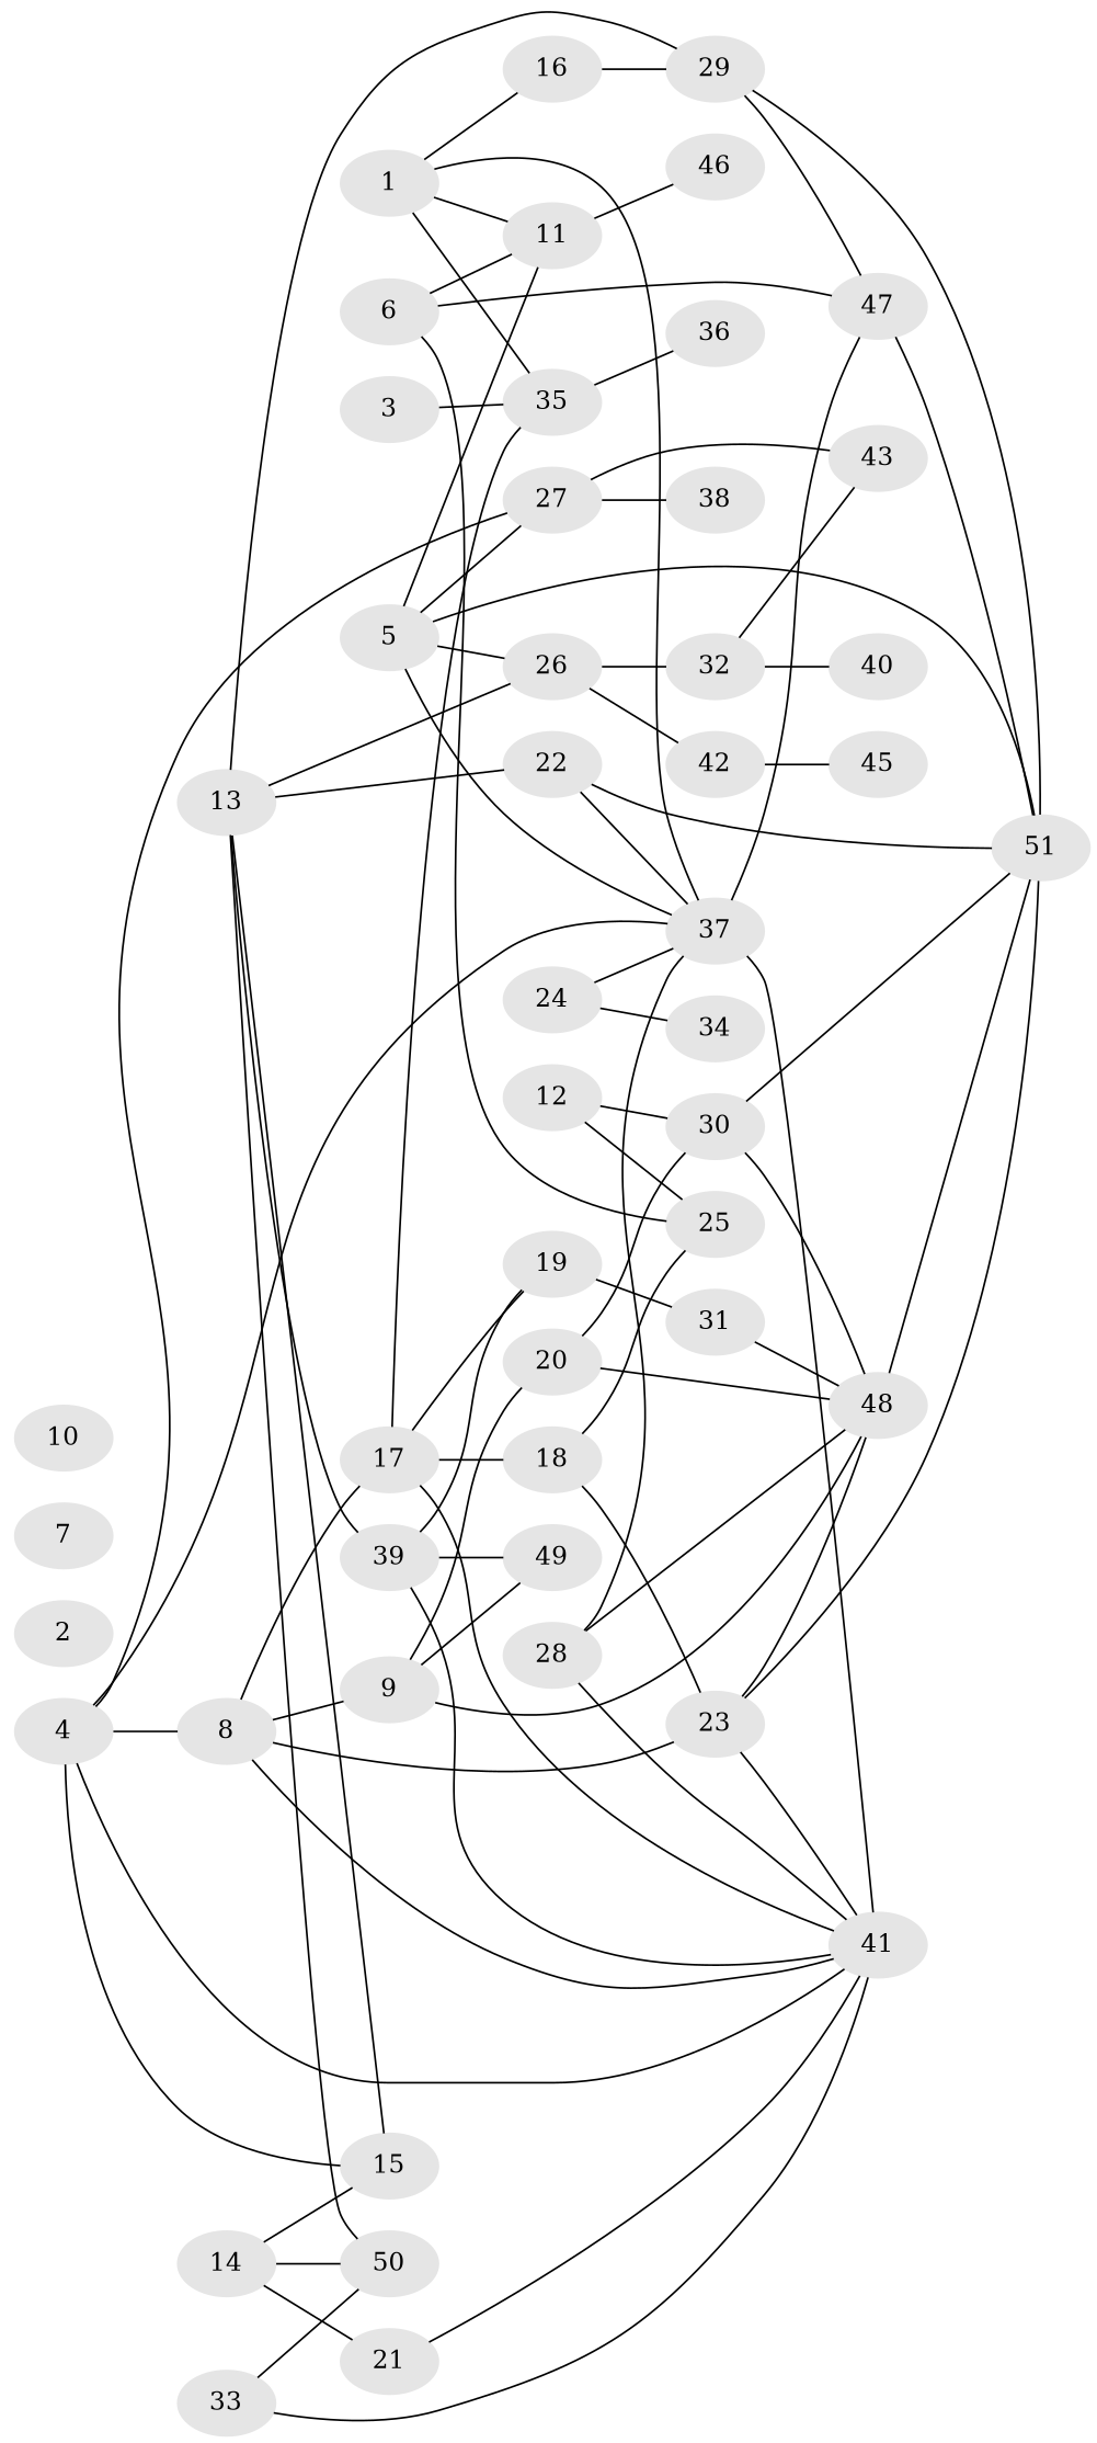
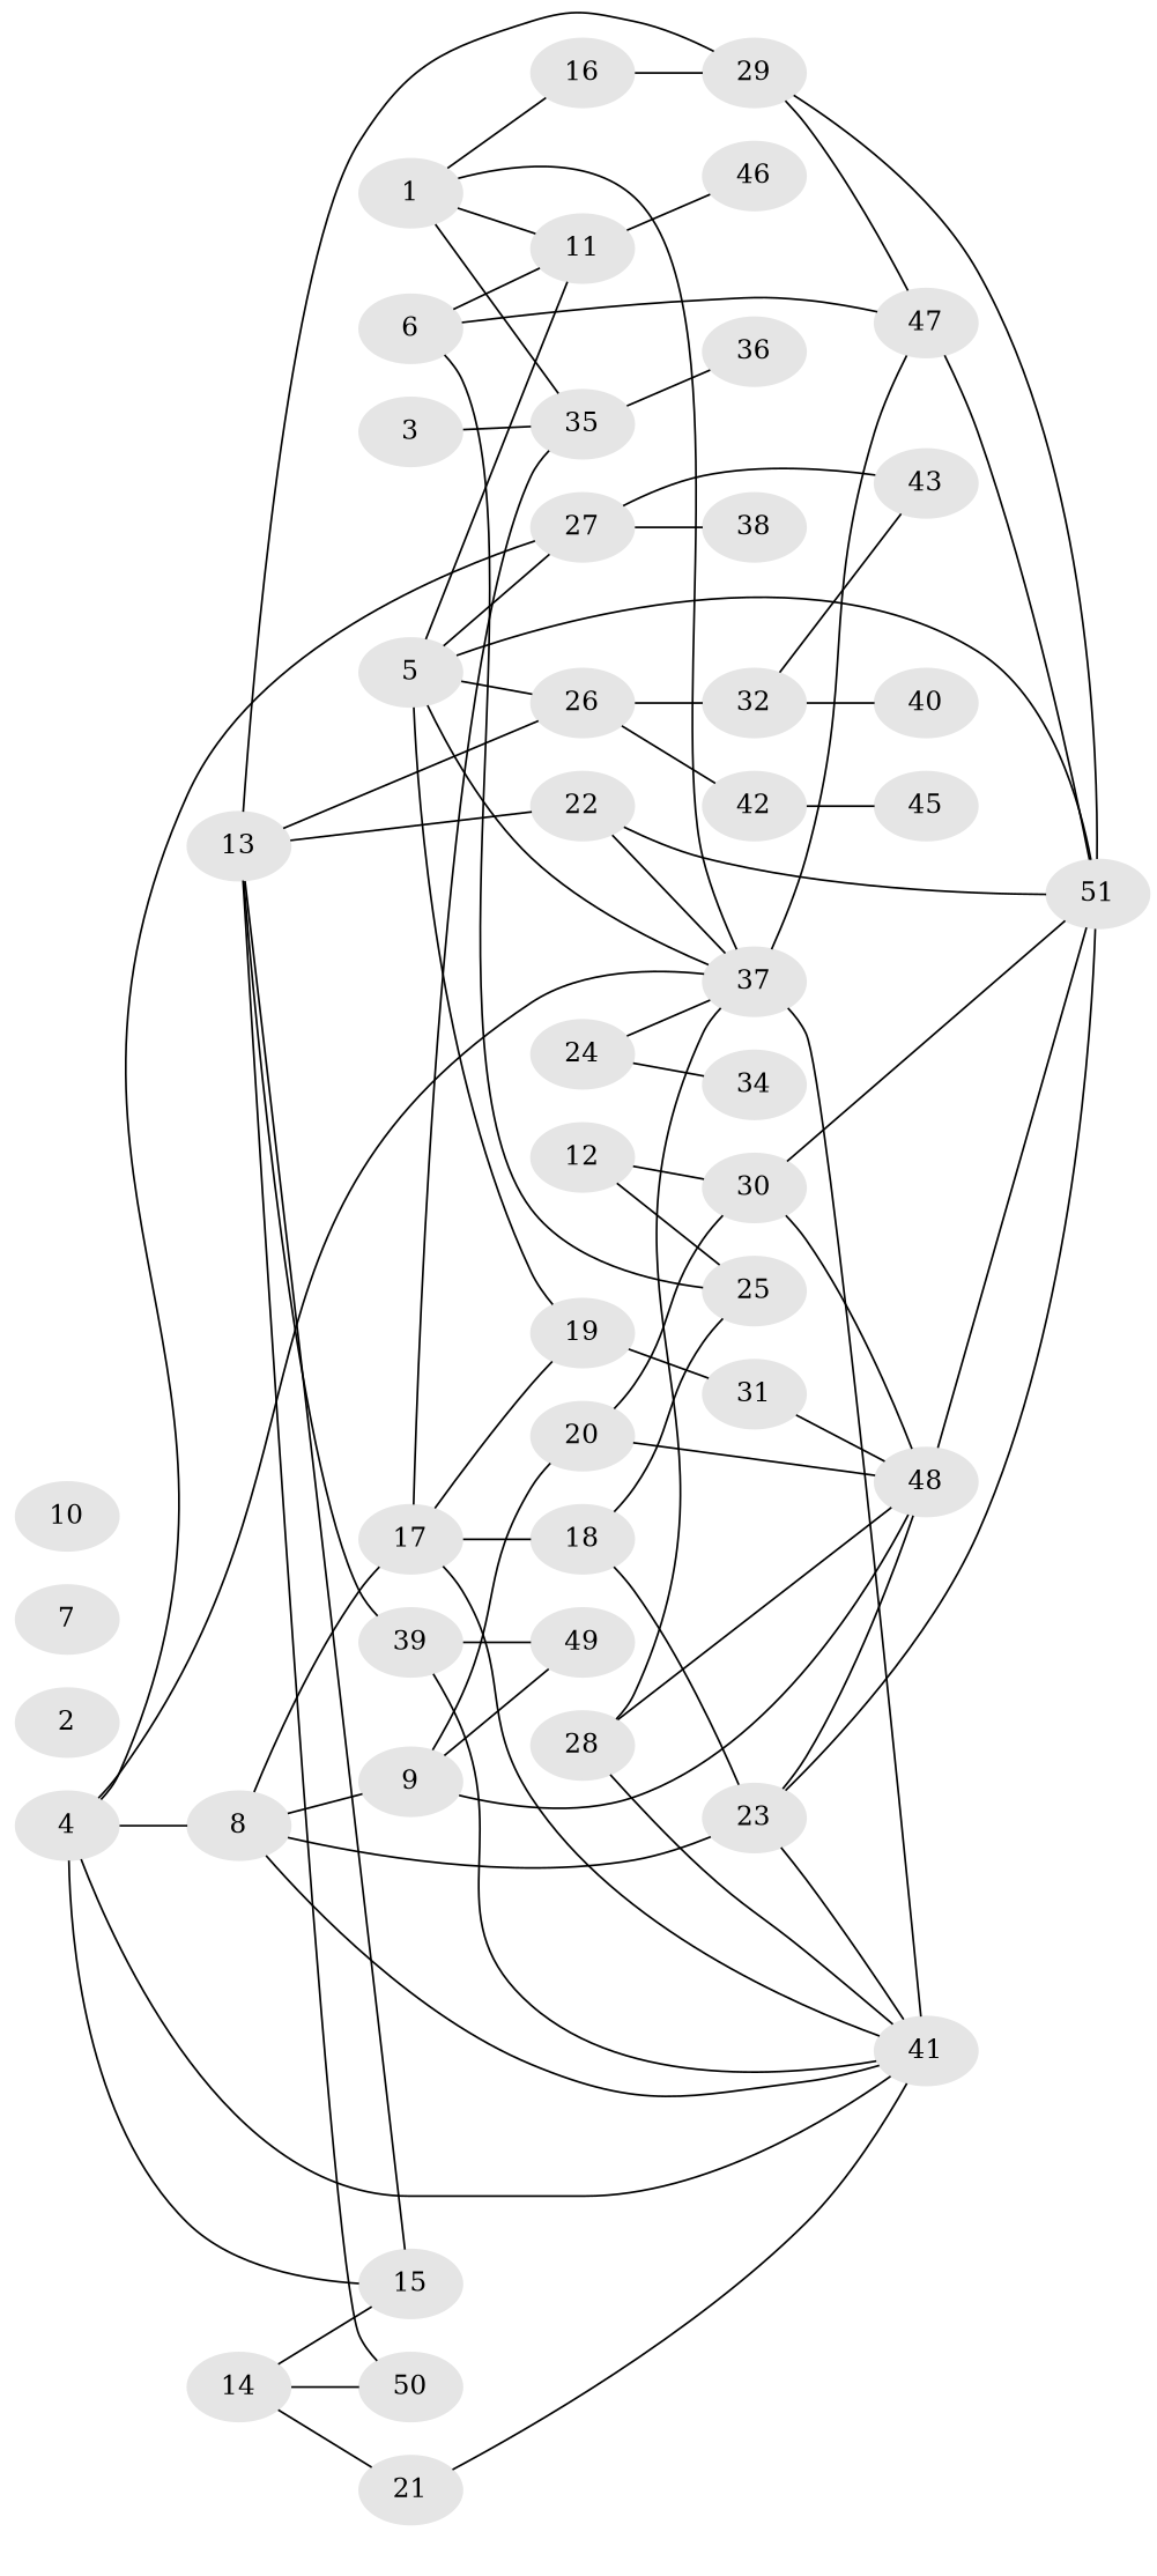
  graph {
    rankdir=LR
    node [color=gray90 style=filled]
    1
    11
    16
    35
    37
    46
    29
    36
    2
    3
    4
    41
    8
    15
    27
    9
    17
    23
    38
    43
    47
    5
    19
    26
    51
    31
    32
    42
    6
    25
    7
    20
    48
    49
    18
    30
    10
    12
    13
    22
    39
    50
    14
    21
    24
    34
    40
    45
    28
-   33
    1 -- 11
    1 -- 16
    1 -- 35
    1 -- 37
    11 -- 46
    16 -- 29
    35 -- 36
    37 -- 41
    37 -- 47
    29 -- 47
    29 -- 51
    3 -- 35
    4 -- 37
    4 -- 41
    4 -- 8
    4 -- 15
    4 -- 27
    8 -- 41
    8 -- 9
    8 -- 17
    8 -- 23
    27 -- 38
    27 -- 43
    9 -- 20
    9 -- 48
    9 -- 49
    17 -- 35
    17 -- 41
    17 -- 19
    17 -- 18
    23 -- 41
    23 -- 51
    23 -- 48
    47 -- 51
    5 -- 11
    5 -- 37
    5 -- 27
-   39 -- 19
+   5 -- 19
    5 -- 26
    5 -- 51
    19 -- 31
    26 -- 32
    26 -- 42
    31 -- 48
    32 -- 43
    32 -- 40
    42 -- 45
    6 -- 11
    6 -- 47
    6 -- 25
    20 -- 48
    20 -- 30
    48 -- 51
    18 -- 23
    18 -- 25
    30 -- 51
    30 -- 48
    12 -- 25
    12 -- 30
    13 -- 29
    13 -- 15
    13 -- 26
    13 -- 22
    13 -- 39
    13 -- 50
    22 -- 37
    22 -- 51
    39 -- 41
    39 -- 49
    14 -- 15
    14 -- 50
    14 -- 21
    21 -- 41
    24 -- 37
    24 -- 34
    28 -- 37
    28 -- 41
    28 -- 48
-   33 -- 41
-   33 -- 50
  }
